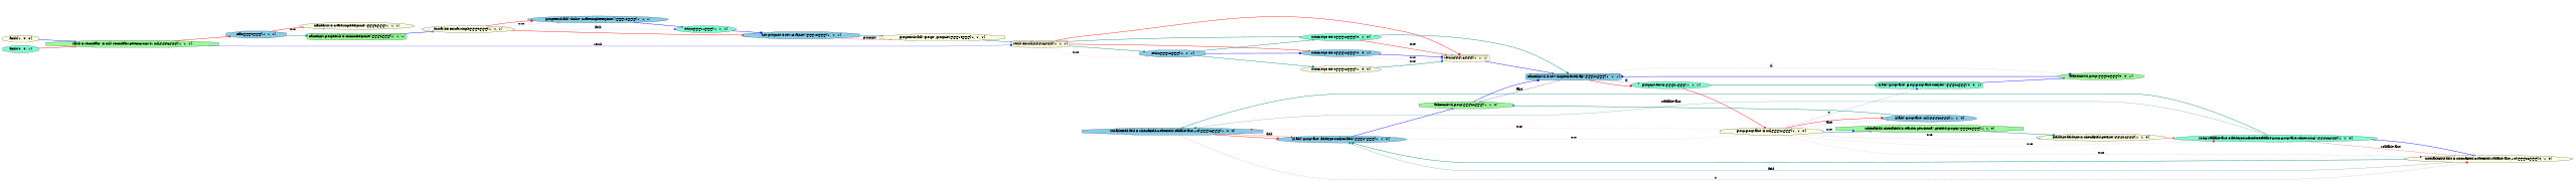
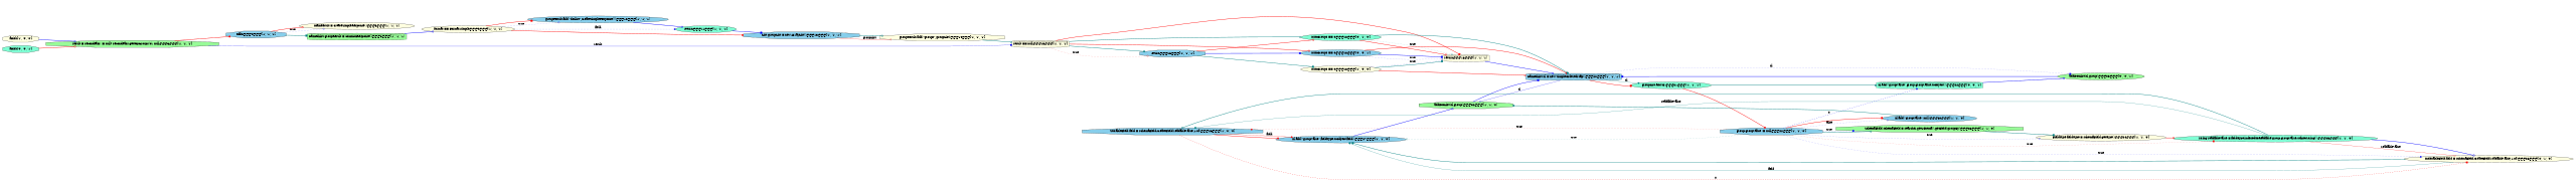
  digraph {
    rankdir=LR
    node [fillcolor=skyblue shape=ellipse style=filled]
    edge [arrowhead=odot color=blue style=bold]
    n1 [label="StorableField field = schemaField.createField(readableValue,1.0f)@@@26@@@['1', '0', '0']" shape=octagon]
    n2 [label="nl.add(\"groupValue\",fieldType.toObject(field))@@@27@@@['1', '1', '0']"]
    n3 [fillcolor=lightyellow label="IndexableField field = schemaField.createField(readableValue,1.0f)@@@26@@@['0', '1', '0']"]
    n4 [fillcolor=palegreen label="addDocList(nl,group)@@@32@@@['1', '1', '0']" shape=octagon]
    n5 [fillcolor=lightyellow label="mainResult = createSimpleResponse()@@@5@@@['1', '1', '1']"]
    n6 [label="groupResult.add(\"doclist\",createSimpleResponse())@@@10@@@['1', '1', '1']"]
    n7 [fillcolor=aquamarine label="return@@@11@@@['1', '1', '1']"]
    n8 [label="List groupList = new ArrayList()@@@13@@@['1', '1', '1']" shape=octagon]
    n9 [fillcolor=aquamarine label="String readableValue = fieldType.indexedToReadable(group.groupValue.utf8ToString())@@@25@@@['1', '1', '0']"]
    n10 [label="numGroups == 0@@@18@@@['0', '0', '1']"]
    n11 [fillcolor=lightyellow label="return@@@18@@@['1', '1', '1']" shape=cylinder]
    n12 [label="NamedList nl = new SimpleOrderedMap()@@@20@@@['1', '1', '1']" shape=cylinder]
    n13 [fillcolor=palegreen label="addDocList(nl,group)@@@23@@@['0', '0', '1']"]
    n14 [fillcolor=aquamarine label="groupList.add(nl)@@@21@@@['1', '1', '1']"]
    n15 [fillcolor=palegreen label="SchemaField schemaField = searcher.getSchema().getField(groupBy)@@@23@@@['1', '1', '0']" shape=octagon]
    n16 [fillcolor=lightyellow label="FieldType fieldType = schemaField.getType()@@@24@@@['1', '1', '0']"]
    n17 [fillcolor=lightyellow label="format == Format.simple@@@9@@@['1', '1', '1']"]
    n18 [fillcolor=lightyellow label="groupResult.add(\"groups\",groupList)@@@14@@@['1', '1', '1']" shape=octagon]
-   n19 [fillcolor=lightyellow label="group.groupValue != null@@@22@@@['1', '1', '0']" shape=octagon]
+   n19 [label="group.groupValue != null@@@22@@@['1', '1', '0']" shape=octagon]
    n20 [label="nl.add(\"groupValue\",null)@@@30@@@['1', '1', '0']"]
    n21 [fillcolor=aquamarine label="nl.add(\"groupValue\",group.groupValue.toObject())@@@22@@@['0', '0', '1']" shape=cylinder]
    n22 [fillcolor=lightyellow label="finish['1', '0', '0']" shape=octagon]
    n23 [fillcolor=palegreen label="result = secondPass != null? secondPass.getTopGroups(0): null@@@3@@@['1', '1', '1']" shape=octagon]
    n24 [fillcolor=lightyellow label="result == null@@@15@@@['1', '1', '1']" shape=cylinder]
    n25 [label="main@@@4@@@['1', '1', '1']" shape=octagon]
    n26 [fillcolor=lightyellow label="numGroups == 0@@@18@@@['1', '0', '0']"]
    n27 [label="return@@@16@@@['1', '1', '1']" shape=octagon]
    n28 [fillcolor=aquamarine label="numGroups == 0@@@18@@@['0', '1', '0']"]
    n29 [fillcolor=palegreen label="NamedList groupResult = commonResponse()@@@8@@@['1', '1', '1']" shape=cylinder]
    n30 [fillcolor=aquamarine label="finish['0', '0', '1']" shape=octagon]
    n1 -> n2 [arrowhead=dot color=red]
    n1 -> n2 [arrowhead=dot color=red label=field style=solid]
    n1 -> n3 [arrowhead=box color=red label=0 style=dashed]
    n2 -> n4
    n3 -> n2 [arrowhead=box color=teal]
    n3 -> n2 [arrowhead=box color=teal label=field style=solid]
    n4 -> n12 [arrowhead=box]
    n6 -> n7
    n7 -> n8 [arrowhead=box]
    n8 -> n18 [color=teal]
    n8 -> n18 [color=red label=groupList style=solid]
    n9 -> n1 [color=teal]
    n9 -> n1 [arrowhead=box color=teal label=readableValue style=solid]
    n9 -> n3
    n9 -> n3 [color=red label=readableValue style=solid]
    n10 -> n11 [arrowhead=box]
    n10 -> n11 [label=true style=dotted]
+   n10 -> n12 [arrowhead=dot color=red]
    n11 -> n12
-   n12 -> n4 [label=false style=solid]
+   n12 -> n4 [label=nl style=solid]
    n12 -> n13 [arrowhead=box label=nl style=dotted]
    n12 -> n14 [arrowhead=box color=red]
    n12 -> n14 [arrowhead=dot color=teal label=nl style=solid]
    n13 -> n12 [arrowhead=box]
    n14 -> n19 [arrowhead=dot color=red]
    n14 -> n21 [arrowhead=dot color=teal]
    n15 -> n16 [arrowhead=box color=teal]
    n16 -> n9 [color=red]
    n17 -> n6 [label=true style=dotted]
    n17 -> n6 [arrowhead=box color=red]
    n17 -> n7 [arrowhead=dot label=field style=dotted]
    n17 -> n8 [arrowhead=dot color=red]
    n18 -> n24 [color=teal]
    n19 -> n1 [arrowhead=dot color=red label=true style=dotted]
    n19 -> n2 [color=teal label=true style=dotted]
    n19 -> n3 [arrowhead=dot label=true style=dotted]
    n19 -> n9 [arrowhead=box color=red label=true style=dotted]
    n19 -> n15 [arrowhead=box label=true style=dotted]
    n19 -> n15 [color=teal]
    n19 -> n16 [label=true style=dotted]
    n19 -> n20 [label=false style=dotted]
    n19 -> n20 [arrowhead=box color=red]
    n19 -> n21 [arrowhead=dot label=0 style=dashed]
    n20 -> n4 [arrowhead=dot color=teal]
    n21 -> n13
    n22 -> n23
    n23 -> n24 [arrowhead=box label=result style=solid]
    n23 -> n25 [arrowhead=dot color=red]
    n24 -> n10 [color=red]
    n24 -> n11 [arrowhead=box color=red]
    n24 -> n27 [color=red label=true style=dotted]
    n24 -> n27 [arrowhead=dot color=teal]
    n24 -> n28 [color=teal]
    n25 -> n5 [label=true style=dotted]
    n25 -> n5 [color=red]
    n25 -> n29 [arrowhead=box color=teal]
    n26 -> n11 [label=true style=dotted]
    n26 -> n11 [arrowhead=box color=teal]
+   n26 -> n12 [color=red]
    n27 -> n10 [arrowhead=box]
    n27 -> n26 [arrowhead=box color=teal]
-   n27 -> n28 [color=teal]
+   n27 -> n28 [color=red]
    n28 -> n11 [color=red]
    n28 -> n11 [color=teal label=true style=dotted]
    n28 -> n12 [arrowhead=box color=teal]
    n29 -> n17
    n30 -> n23 [color=red]
  }
